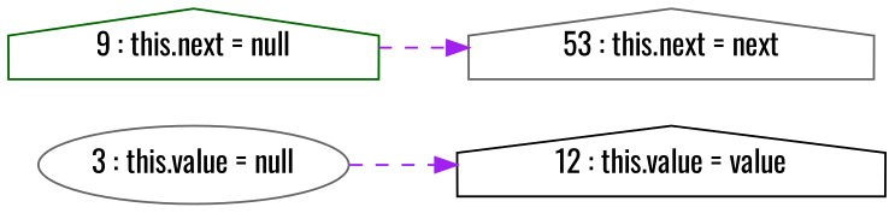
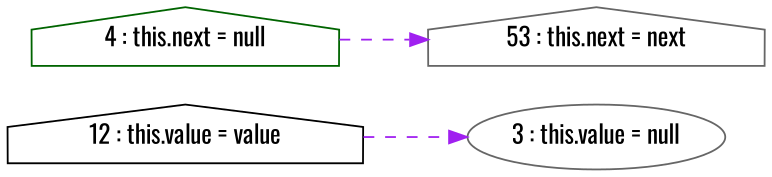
  digraph {
    fontname=Oswald
    rankdir=LR
    node [color=gray40 fontname=Oswald shape=house]
    edge [color=purple fontname=Oswald style=dashed]
    "3 : this.value = null" [shape=ellipse]
    "12 : this.value = value" [color=black]
-   "4 : this.next = null" [color=darkgreen label="9 : this.next = null"]
+   "4 : this.next = null" [color=darkgreen]
    n4 [label="53 : this.next = next"]
-   "3 : this.value = null" -> "12 : this.value = value"
+   "12 : this.value = value" -> "3 : this.value = null"
    "4 : this.next = null" -> n4
  }
